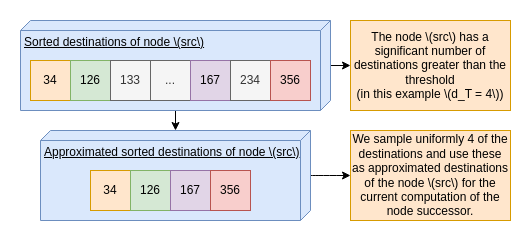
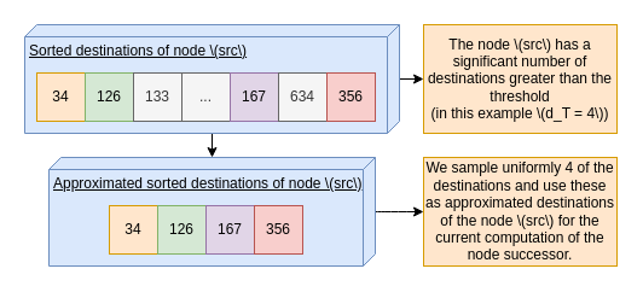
  <mxCell id="0" />
  <mxCell id="1" parent="0" />
  <mxCell id="2" style="edgeStyle=orthogonalEdgeStyle;curved=1;rounded=0;orthogonalLoop=1;jettySize=auto;html=1;" edge="1" parent="1" source="3" target="19"><mxGeometry relative="1" as="geometry" /></mxCell>
  <mxCell id="3" value="Approximated sorted destinations of node \(src\)" style="verticalAlign=top;align=left;spacingTop=8;spacingLeft=2;spacingRight=12;shape=cube;size=10;direction=south;fontStyle=4;html=1;fillColor=#dae8fc;strokeColor=#6c8ebf;" vertex="1" parent="1"><mxGeometry x="40" y="130" width="270" height="90" as="geometry" /></mxCell>
  <mxCell id="4" style="edgeStyle=orthogonalEdgeStyle;curved=1;rounded=0;orthogonalLoop=1;jettySize=auto;html=1;" edge="1" parent="1" source="6" target="18"><mxGeometry relative="1" as="geometry" /></mxCell>
  <mxCell id="5" style="edgeStyle=orthogonalEdgeStyle;curved=1;rounded=0;orthogonalLoop=1;jettySize=auto;html=1;" edge="1" parent="1" source="6" target="3"><mxGeometry relative="1" as="geometry" /></mxCell>
  <mxCell id="6" value="Sorted destinations of node \(src\)" style="verticalAlign=top;align=left;spacingTop=8;spacingLeft=2;spacingRight=12;shape=cube;size=10;direction=south;fontStyle=4;html=1;fillColor=#dae8fc;strokeColor=#6c8ebf;" vertex="1" parent="1"><mxGeometry x="20" y="20" width="310" height="90" as="geometry" /></mxCell>
  <mxCell id="7" value="34" style="rounded=0;whiteSpace=wrap;html=1;fillColor=#ffe6cc;strokeColor=#d79b00;" vertex="1" parent="1"><mxGeometry x="30" y="60" width="40" height="40" as="geometry" /></mxCell>
  <mxCell id="8" value="126" style="rounded=0;whiteSpace=wrap;html=1;fillColor=#d5e8d4;strokeColor=#82b366;" vertex="1" parent="1"><mxGeometry x="70" y="60" width="40" height="40" as="geometry" /></mxCell>
  <mxCell id="9" value="133" style="rounded=0;whiteSpace=wrap;html=1;fillColor=#f5f5f5;strokeColor=#666666;fontColor=#333333;" vertex="1" parent="1"><mxGeometry x="110" y="60" width="40" height="40" as="geometry" /></mxCell>
  <mxCell id="10" value="..." style="rounded=0;whiteSpace=wrap;html=1;fillColor=#f5f5f5;strokeColor=#666666;fontColor=#333333;" vertex="1" parent="1"><mxGeometry x="150" y="60" width="40" height="40" as="geometry" /></mxCell>
  <mxCell id="11" value="167" style="rounded=0;whiteSpace=wrap;html=1;fillColor=#e1d5e7;strokeColor=#9673a6;" vertex="1" parent="1"><mxGeometry x="190" y="60" width="40" height="40" as="geometry" /></mxCell>
- <mxCell id="12" value="234" style="rounded=0;whiteSpace=wrap;html=1;fillColor=#f5f5f5;strokeColor=#666666;fontColor=#333333;" vertex="1" parent="1"><mxGeometry x="230" y="60" width="40" height="40" as="geometry" /></mxCell>
+ <mxCell id="12" value="634" style="rounded=0;whiteSpace=wrap;html=1;fillColor=#f5f5f5;strokeColor=#666666;fontColor=#333333;" vertex="1" parent="1"><mxGeometry x="230" y="60" width="40" height="40" as="geometry" /></mxCell>
  <mxCell id="13" value="356" style="rounded=0;whiteSpace=wrap;html=1;fillColor=#f8cecc;strokeColor=#b85450;" vertex="1" parent="1"><mxGeometry x="270" y="60" width="40" height="40" as="geometry" /></mxCell>
  <mxCell id="14" value="34" style="rounded=0;whiteSpace=wrap;html=1;fillColor=#ffe6cc;strokeColor=#d79b00;" vertex="1" parent="1"><mxGeometry x="90" y="170" width="40" height="40" as="geometry" /></mxCell>
  <mxCell id="15" value="126" style="rounded=0;whiteSpace=wrap;html=1;fillColor=#d5e8d4;strokeColor=#82b366;" vertex="1" parent="1"><mxGeometry x="130" y="170" width="40" height="40" as="geometry" /></mxCell>
  <mxCell id="16" value="167" style="rounded=0;whiteSpace=wrap;html=1;fillColor=#e1d5e7;strokeColor=#9673a6;" vertex="1" parent="1"><mxGeometry x="170" y="170" width="40" height="40" as="geometry" /></mxCell>
  <mxCell id="17" value="356" style="rounded=0;whiteSpace=wrap;html=1;fillColor=#f8cecc;strokeColor=#b85450;" vertex="1" parent="1"><mxGeometry x="210" y="170" width="40" height="40" as="geometry" /></mxCell>
  <mxCell id="18" value="The node \(src\) has a significant number of destinations greater than the threshold&lt;br&gt;(in this example \(d_T = 4\))" style="rounded=0;whiteSpace=wrap;html=1;fillColor=#ffe6cc;strokeColor=#d79b00;" vertex="1" parent="1"><mxGeometry x="350" y="20" width="160" height="90" as="geometry" /></mxCell>
  <mxCell id="19" value="We sample uniformly 4 of the destinations and use these as approximated destinations of the node \(src\) for the current computation of the node successor." style="rounded=0;whiteSpace=wrap;html=1;fillColor=#ffe6cc;strokeColor=#d79b00;" vertex="1" parent="1"><mxGeometry x="350" y="130" width="160" height="90" as="geometry" /></mxCell>
